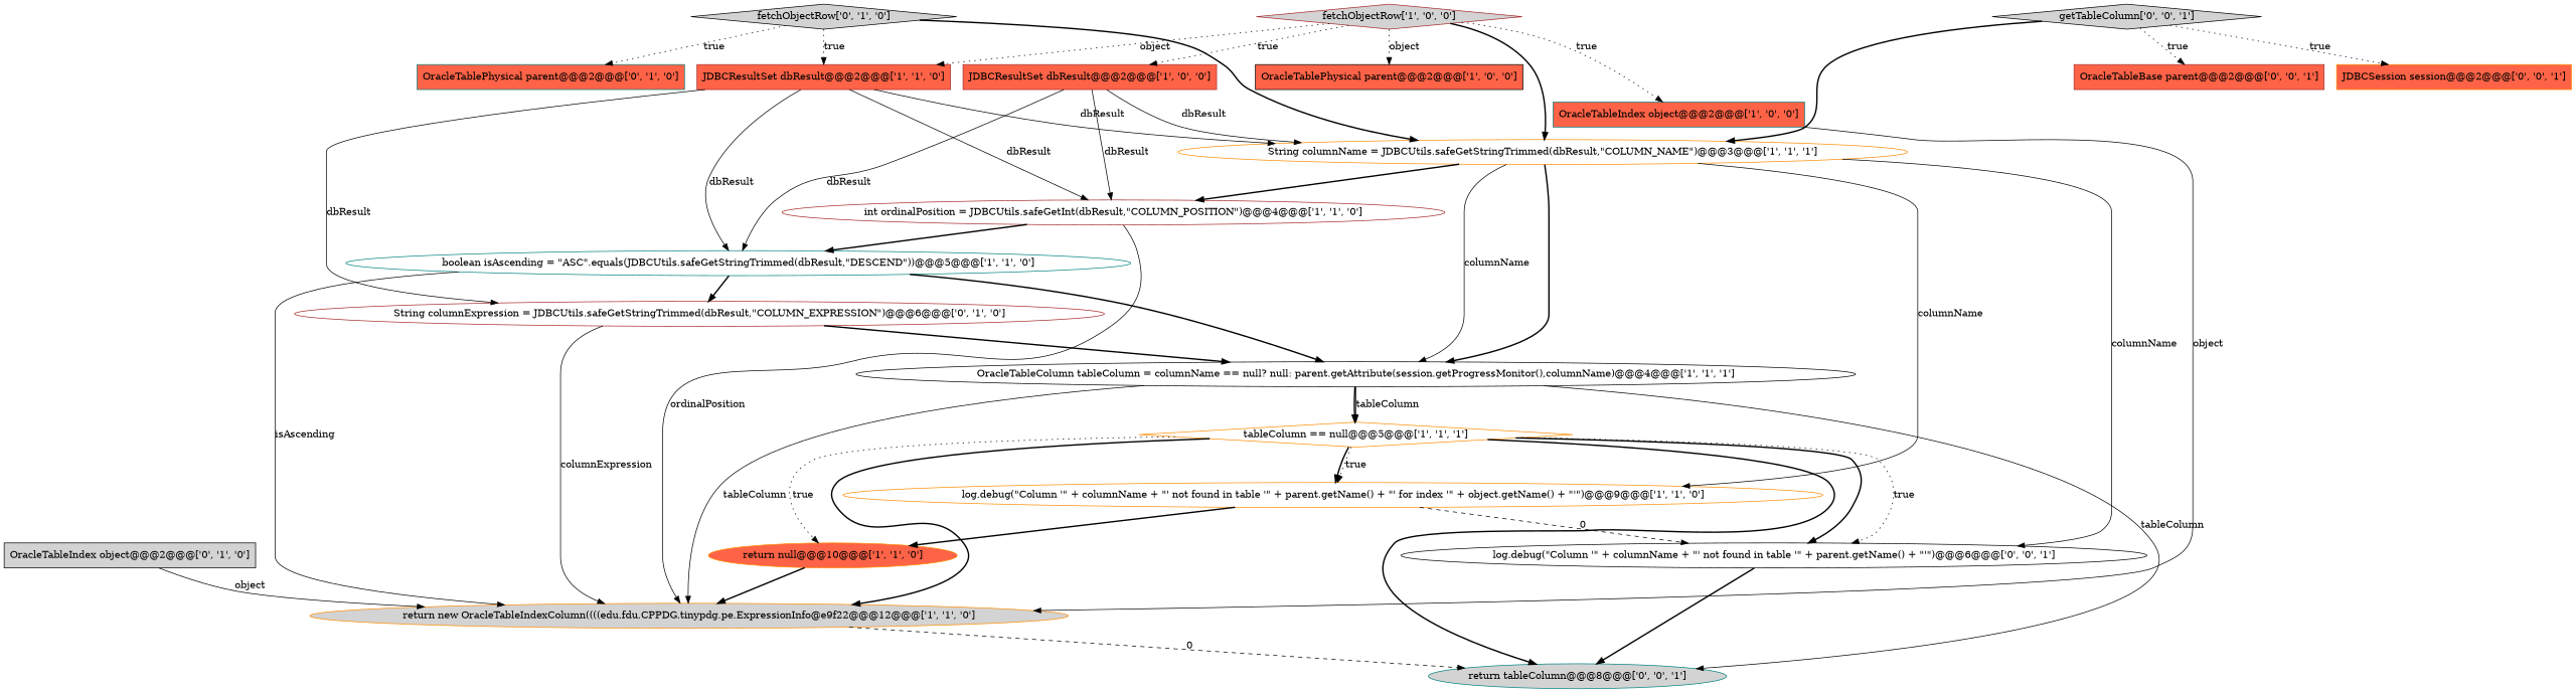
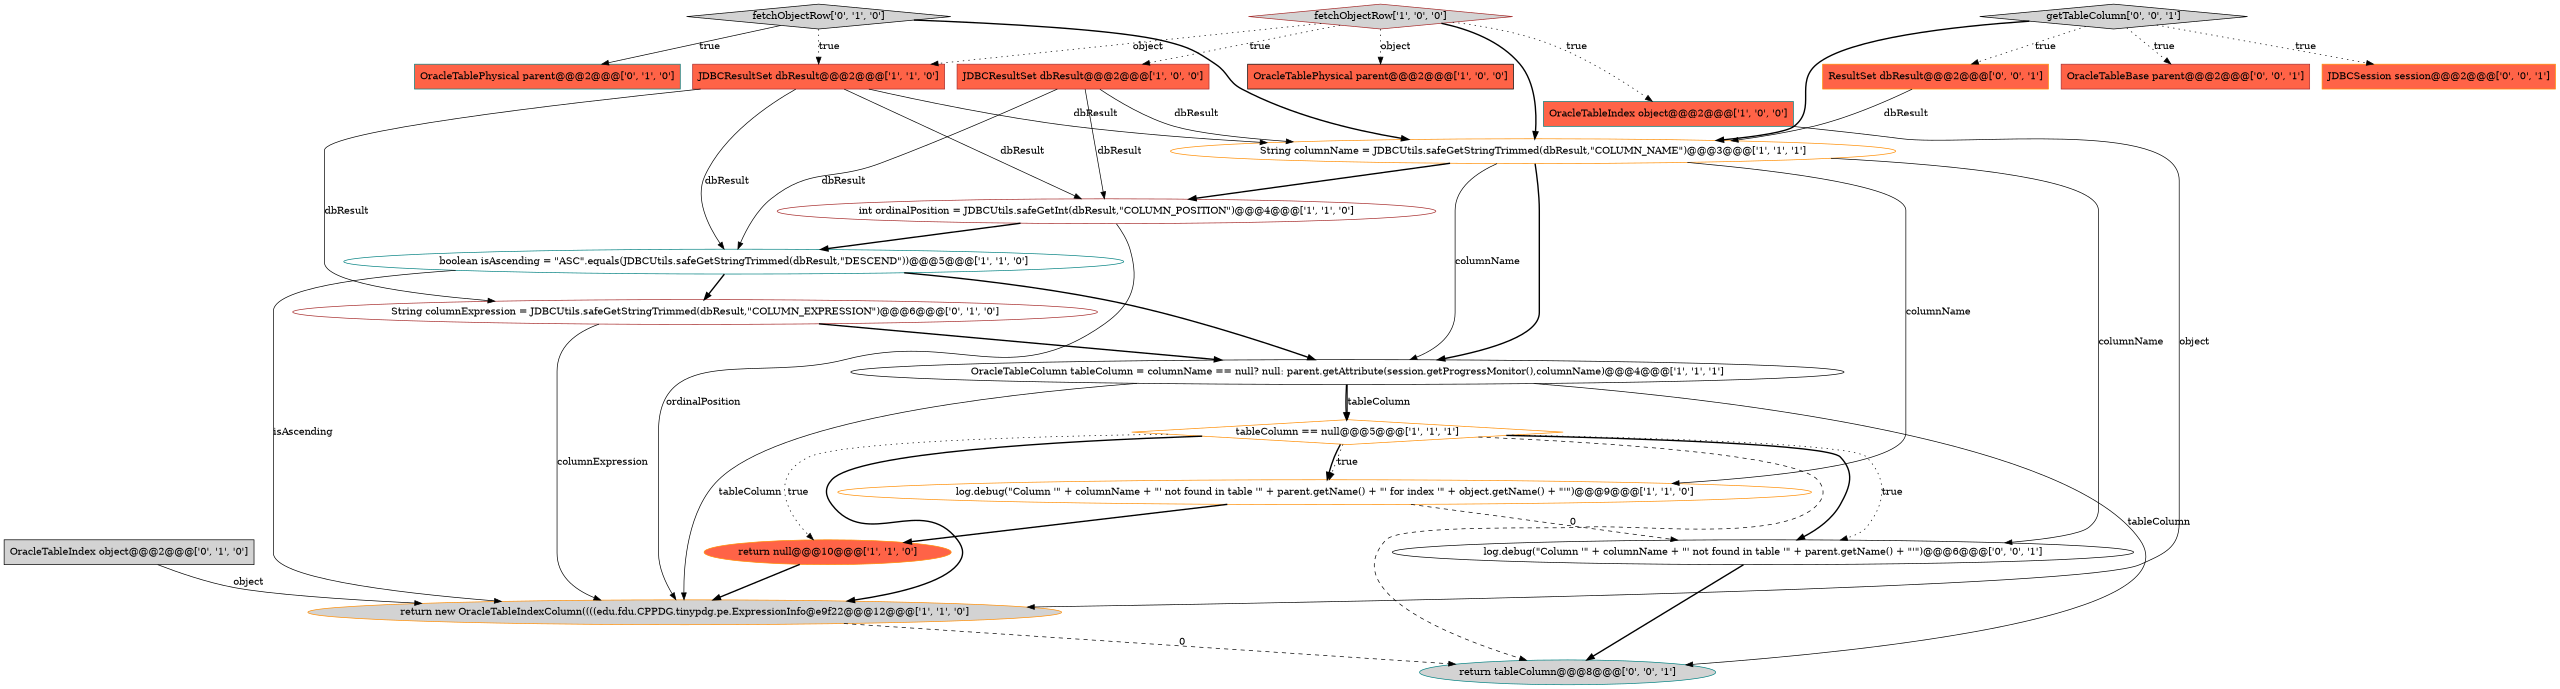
  digraph {
    node [color=darkorange fillcolor=tomato shape=ellipse style=filled]
    edge [style=solid]
    n1 [fillcolor=lightgray label="return new OracleTableIndexColumn((((edu.fdu.CPPDG.tinypdg.pe.ExpressionInfo@e9f22@@@12@@@['1', '1', '0']"]
    n2 [color=teal fillcolor=lightgray label="return tableColumn@@@8@@@['0', '0', '1']"]
    n3 [color=brown label="JDBCResultSet dbResult@@@2@@@['1', '0', '0']" shape=box]
    n4 [color=brown fillcolor=white label="int ordinalPosition = JDBCUtils.safeGetInt(dbResult,\"COLUMN_POSITION\")@@@4@@@['1', '1', '0']"]
    n5 [color=teal fillcolor=white label="boolean isAscending = \"ASC\".equals(JDBCUtils.safeGetStringTrimmed(dbResult,\"DESCEND\"))@@@5@@@['1', '1', '0']"]
    n6 [fillcolor=white label="String columnName = JDBCUtils.safeGetStringTrimmed(dbResult,\"COLUMN_NAME\")@@@3@@@['1', '1', '1']"]
    n7 [color=black fillcolor=white label="OracleTableColumn tableColumn = columnName == null? null: parent.getAttribute(session.getProgressMonitor(),columnName)@@@4@@@['1', '1', '1']"]
    n8 [color=brown fillcolor=white label="String columnExpression = JDBCUtils.safeGetStringTrimmed(dbResult,\"COLUMN_EXPRESSION\")@@@6@@@['0', '1', '0']"]
    n9 [fillcolor=white label="log.debug(\"Column '\" + columnName + \"' not found in table '\" + parent.getName() + \"' for index '\" + object.getName() + \"'\")@@@9@@@['1', '1', '0']"]
    n10 [color=black fillcolor=white label="log.debug(\"Column '\" + columnName + \"' not found in table '\" + parent.getName() + \"'\")@@@6@@@['0', '0', '1']"]
    n11 [label="return null@@@10@@@['1', '1', '0']"]
    n12 [fillcolor=white label="tableColumn == null@@@5@@@['1', '1', '1']" shape=diamond]
    n13 [color=brown label="OracleTableBase parent@@@2@@@['0', '0', '1']" shape=box]
    n14 [color=black fillcolor=lightgray label="fetchObjectRow['0', '1', '0']" shape=diamond]
    n15 [color=teal label="OracleTablePhysical parent@@@2@@@['0', '1', '0']" shape=box]
    n16 [color=brown label="JDBCResultSet dbResult@@@2@@@['1', '1', '0']" shape=box]
    n17 [color=black fillcolor=lightgray label="OracleTableIndex object@@@2@@@['0', '1', '0']" shape=box]
    n18 [color=brown fillcolor=lightgray label="fetchObjectRow['1', '0', '0']" shape=diamond]
    n19 [color=black label="OracleTablePhysical parent@@@2@@@['1', '0', '0']" shape=box]
    n20 [color=teal label="OracleTableIndex object@@@2@@@['1', '0', '0']" shape=box]
    n21 [color=black fillcolor=lightgray label="getTableColumn['0', '0', '1']" shape=diamond]
+   n22 [label="ResultSet dbResult@@@2@@@['0', '0', '1']" shape=box]
    n23 [label="JDBCSession session@@@2@@@['0', '0', '1']" shape=box]
    n1 -> n2 [label=0 style=dashed]
    n3 -> n4 [label=dbResult]
    n3 -> n5 [label=dbResult]
    n3 -> n6 [label=dbResult]
    n4 -> n1 [label=ordinalPosition]
    n4 -> n5 [style=bold]
    n5 -> n1 [label=isAscending]
    n5 -> n7 [style=bold]
    n5 -> n8 [style=bold]
    n6 -> n4 [style=bold]
    n6 -> n7 [style=bold]
    n6 -> n7 [label=columnName]
    n6 -> n9 [label=columnName]
    n6 -> n10 [label=columnName]
    n7 -> n1 [label=tableColumn]
    n7 -> n2 [label=tableColumn]
    n7 -> n12 [style=bold]
    n7 -> n12 [label=tableColumn]
    n8 -> n1 [label=columnExpression]
    n8 -> n7 [style=bold]
    n9 -> n10 [label=0 style=dashed]
    n9 -> n11 [style=bold]
    n10 -> n2 [style=bold]
    n11 -> n1 [style=bold]
    n12 -> n1 [style=bold]
-   n12 -> n2 [style=bold]
+   n12 -> n2 [style=dashed]
    n12 -> n9 [style=bold]
    n12 -> n9 [label=true style=dotted]
    n12 -> n10 [label=true style=dotted]
    n12 -> n10 [style=bold]
    n12 -> n11 [label=true style=dotted]
    n14 -> n6 [style=bold]
-   n14 -> n15 [label=true style=dotted]
+   n14 -> n15 [label=true]
    n14 -> n16 [label=true style=dotted]
    n16 -> n4 [label=dbResult]
    n16 -> n5 [label=dbResult]
    n16 -> n6 [label=dbResult]
    n16 -> n8 [label=dbResult]
    n17 -> n1 [label=object]
    n18 -> n3 [label=true style=dotted]
    n18 -> n6 [style=bold]
    n18 -> n16 [label=object style=dotted]
    n18 -> n19 [label=object style=dotted]
    n18 -> n20 [label=true style=dotted]
    n20 -> n1 [label=object]
    n21 -> n6 [style=bold]
    n21 -> n13 [label=true style=dotted]
+   n21 -> n22 [label=true style=dotted]
    n21 -> n23 [label=true style=dotted]
+   n22 -> n6 [label=dbResult]
  }
